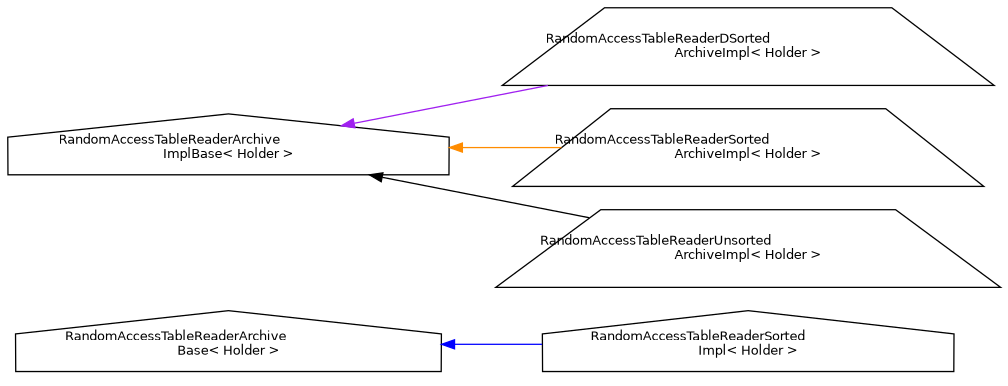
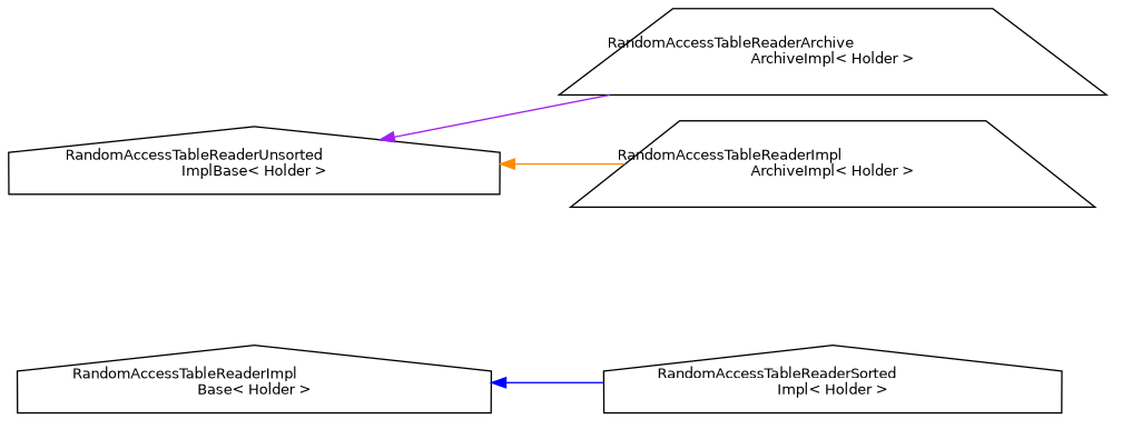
  digraph {
    rankdir=LR
    node [color=black fillcolor=white fontname=Helvetica fontsize=10 shape=house style=filled]
    edge [dir=back fontname=Helvetica fontsize=10 labelfontname=Helvetica labelfontsize=10 style=solid]
-   n1 [height=0.2 label="RandomAccessTableReaderArchive\lBase\< Holder \>" width=0.4]
+   n1 [height=0.2 label="RandomAccessTableReaderImpl\lBase\< Holder \>" width=0.4]
    n2 [height=0.2 label="RandomAccessTableReaderSorted\lImpl\< Holder \>" width=0.4]
-   n3 [height=0.2 label="RandomAccessTableReaderArchive\lImplBase\< Holder \>" width=0.4]
-   n4 [height=0.2 label="RandomAccessTableReaderDSorted\lArchiveImpl\< Holder \>" shape=trapezium width=0.4]
-   n5 [height=0.2 label="RandomAccessTableReaderSorted\lArchiveImpl\< Holder \>" shape=trapezium width=0.4]
-   n6 [height=0.2 label="RandomAccessTableReaderUnsorted\lArchiveImpl\< Holder \>" shape=trapezium width=0.4]
+   n3 [height=0.2 label="RandomAccessTableReaderUnsorted\lImplBase\< Holder \>" width=0.4]
+   n4 [height=0.2 label="RandomAccessTableReaderArchive\lArchiveImpl\< Holder \>" shape=trapezium width=0.4]
+   n5 [height=0.2 label="RandomAccessTableReaderImpl\lArchiveImpl\< Holder \>" shape=trapezium width=0.4]
    n1 -> n2 [color=blue]
    n3 -> n4 [color=purple]
    n3 -> n5 [color=darkorange]
-   n3 -> n6 [color=black]
  }
